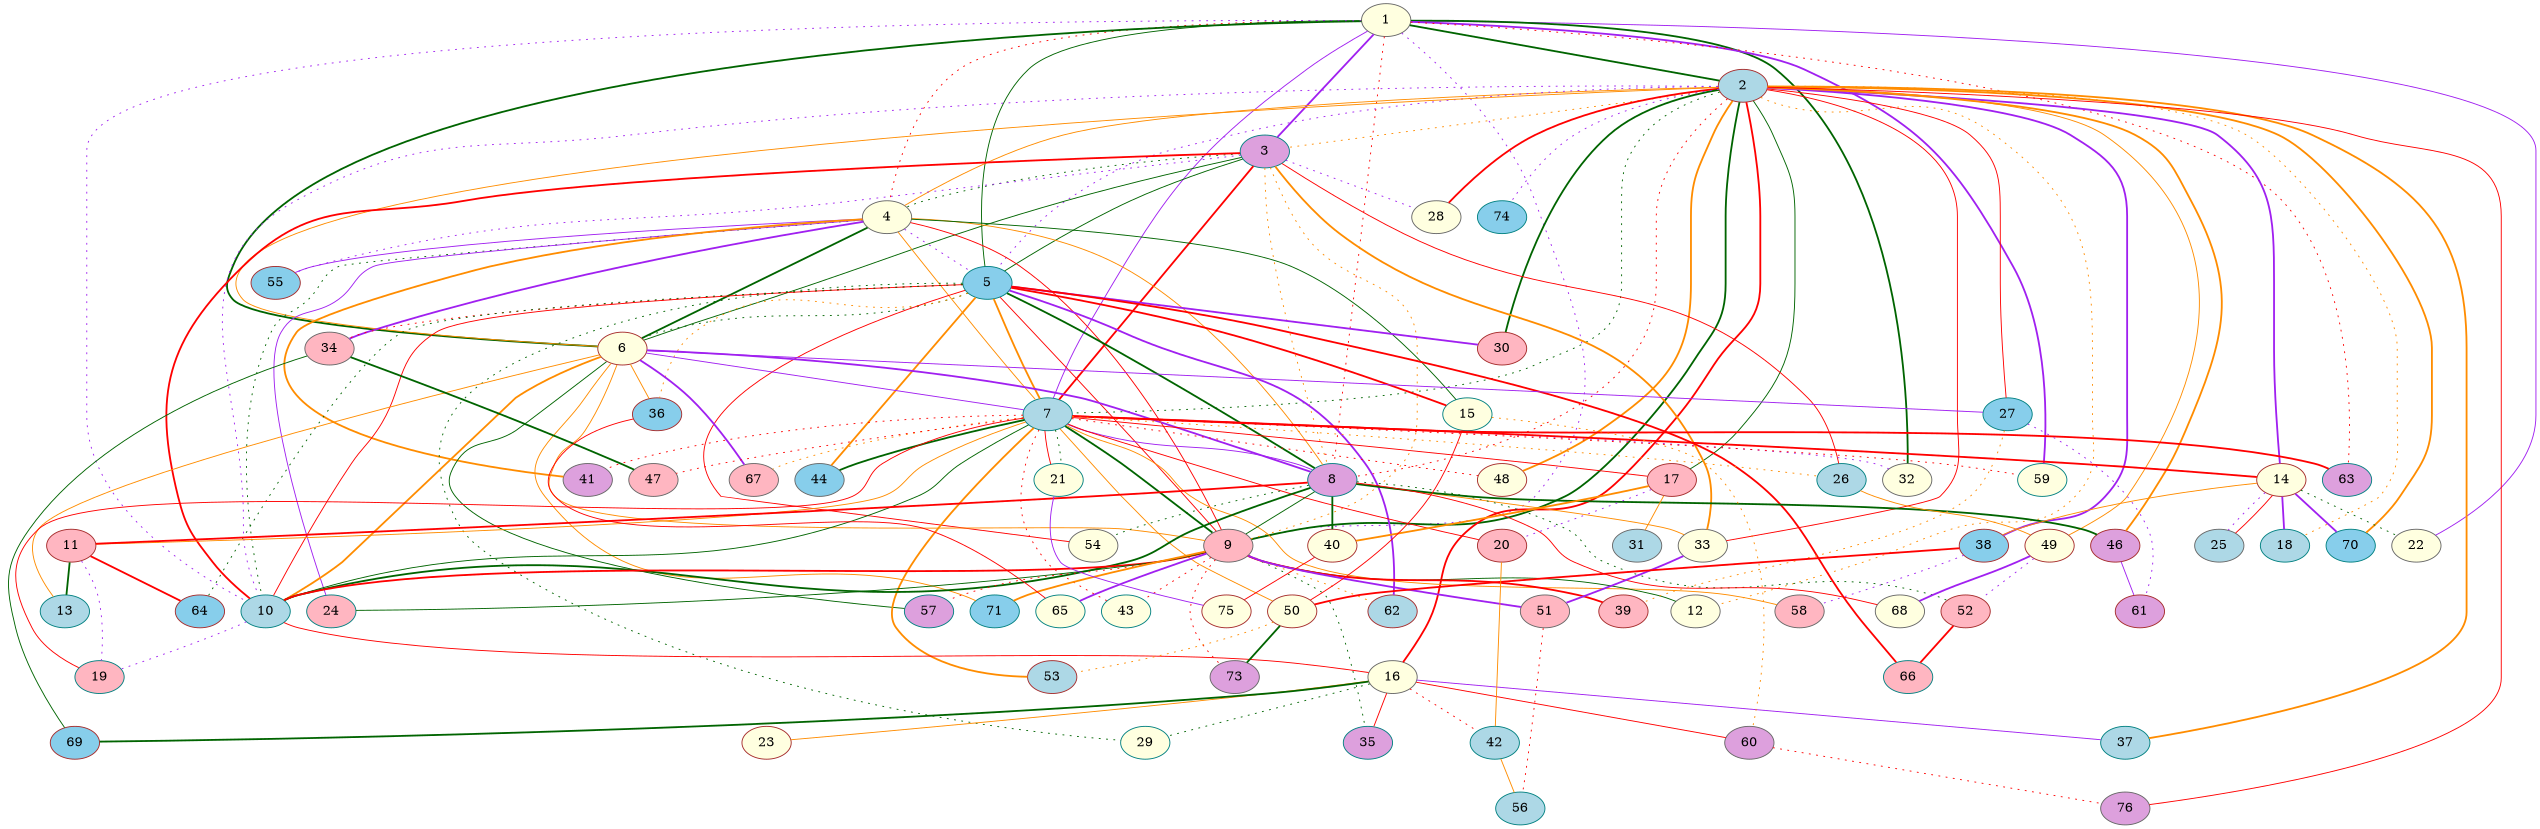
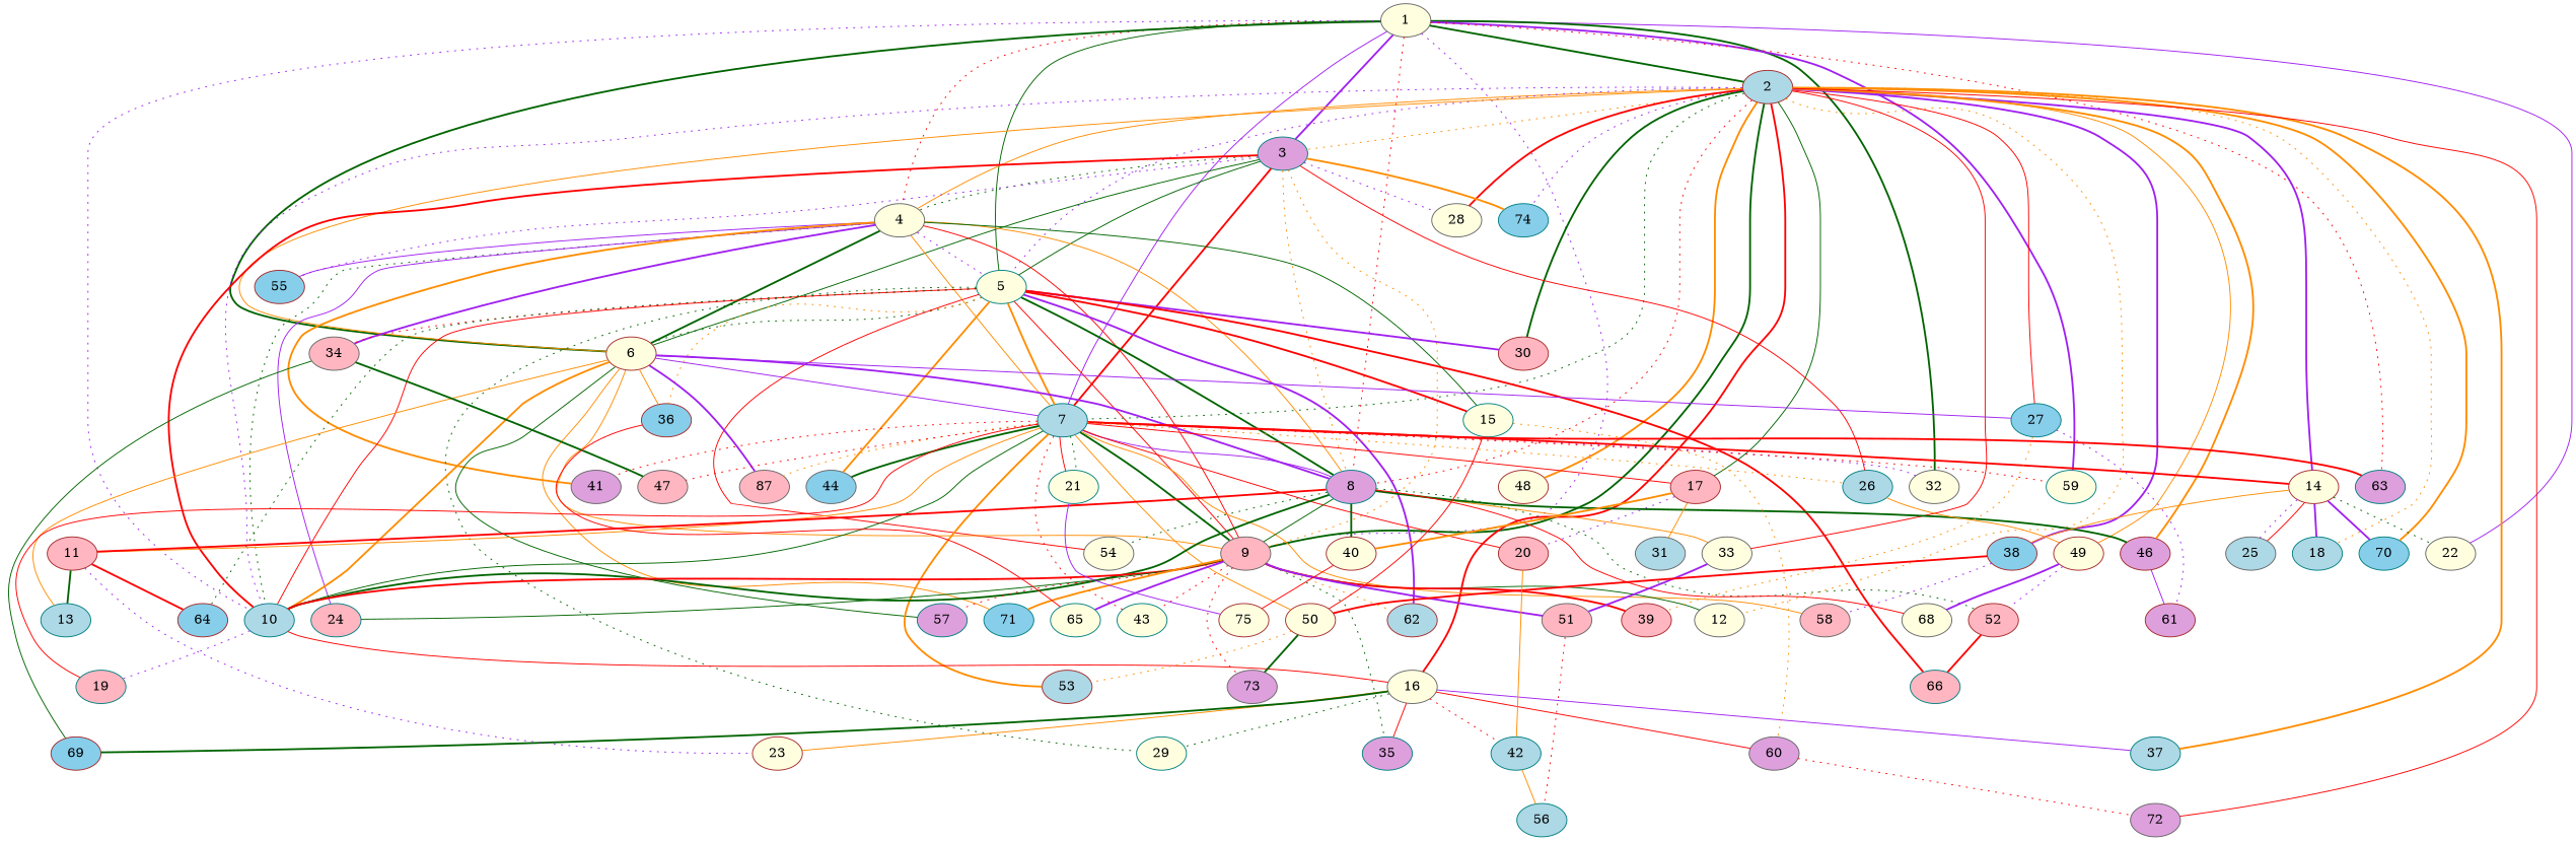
  graph {
    node [color=teal fillcolor=lightyellow style=filled]
    edge [color=red style=solid]
    1 [color=gray40]
    2 [color=brown fillcolor=lightblue]
    3 [fillcolor=plum]
    4 [color=gray40]
-   5 [fillcolor=skyblue]
+   5
    6 [color=brown]
    7 [fillcolor=lightblue]
    8 [fillcolor=plum]
    9 [color=gray40 fillcolor=lightpink]
    10 [fillcolor=lightblue]
    22 [color=gray40]
    32 [color=gray40]
    59
    63 [fillcolor=plum]
    12 [color=gray40]
    14 [color=brown]
    16 [color=gray40]
    17 [color=brown fillcolor=lightpink]
    18 [fillcolor=lightblue]
    27 [fillcolor=skyblue]
    28 [color=gray40]
    30 [color=brown fillcolor=lightpink]
    33 [color=gray40]
    37 [fillcolor=lightblue]
    38 [color=brown fillcolor=skyblue]
    46 [color=brown fillcolor=plum]
    48 [color=brown]
    49 [color=brown]
    70 [fillcolor=skyblue]
-   72 [color=gray40 fillcolor=plum label=76]
+   72 [color=gray40 fillcolor=plum]
    74 [fillcolor=skyblue]
    26 [fillcolor=lightblue]
    55 [color=brown fillcolor=skyblue]
    15
    24 [fillcolor=lightpink]
    34 [color=gray40 fillcolor=lightpink]
    41 [color=gray40 fillcolor=plum]
    29
    36 [color=brown fillcolor=skyblue]
    44 [color=gray40 fillcolor=skyblue]
    54 [color=gray40]
    62 [color=brown fillcolor=lightblue]
    64 [color=brown fillcolor=skyblue]
    66 [fillcolor=lightpink]
    13 [fillcolor=lightblue]
    57 [fillcolor=plum]
-   67 [color=gray40 fillcolor=lightpink]
+   67 [color=gray40 fillcolor=lightpink label=87]
    71 [fillcolor=skyblue]
    11 [color=brown fillcolor=lightpink]
    19 [fillcolor=lightpink]
    20 [color=brown fillcolor=lightpink]
    21
    43
    47 [color=gray40 fillcolor=lightpink]
    50 [color=brown]
    53 [color=brown fillcolor=lightblue]
    58 [color=gray40 fillcolor=lightpink]
    40 [color=brown]
    52 [color=brown fillcolor=lightpink]
    68 [color=gray40]
    35 [fillcolor=plum]
    39 [color=brown fillcolor=lightpink]
    51 [color=gray40 fillcolor=lightpink]
    65
    73 [color=gray40 fillcolor=plum]
    25 [color=gray40 fillcolor=lightblue]
    23 [color=brown]
    60 [color=gray40 fillcolor=plum]
    42 [fillcolor=lightblue]
    69 [color=brown fillcolor=skyblue]
    31 [color=gray40 fillcolor=lightblue]
    61 [color=brown fillcolor=plum]
    75 [color=brown]
    56 [fillcolor=lightblue]
    1 -- 2 [color=darkgreen style=bold]
    1 -- 3 [color=purple style=bold]
    1 -- 4 [style=dotted]
    1 -- 5 [color=darkgreen]
    1 -- 6 [color=darkgreen style=bold]
    1 -- 7 [color=purple]
    1 -- 8 [style=dotted]
    1 -- 9 [color=purple style=dotted]
    1 -- 10 [color=purple style=dotted]
    1 -- 22 [color=purple]
    1 -- 32 [color=darkgreen style=bold]
    1 -- 59 [color=purple style=bold]
    1 -- 63 [style=dotted]
    2 -- 3 [color=darkorange style=dotted]
    2 -- 4 [color=darkorange]
    2 -- 5 [color=purple style=dotted]
    2 -- 6 [color=darkorange]
    2 -- 7 [color=darkgreen style=dotted]
    2 -- 8 [style=dotted]
    2 -- 9 [color=darkgreen style=bold]
    2 -- 10 [color=purple style=dotted]
    2 -- 12 [color=darkorange style=dotted]
    2 -- 14 [color=purple style=bold]
    2 -- 16 [style=bold]
    2 -- 17 [color=darkgreen]
    2 -- 18 [color=darkorange style=dotted]
    2 -- 27
    2 -- 28 [style=bold]
    2 -- 30 [color=darkgreen style=bold]
    2 -- 33
    2 -- 37 [color=darkorange style=bold]
    2 -- 38 [color=purple style=bold]
    2 -- 46 [color=darkorange style=bold]
    2 -- 48 [color=darkorange style=bold]
    2 -- 49 [color=darkorange]
    2 -- 70 [color=darkorange style=bold]
    2 -- 72
    2 -- 74 [color=purple style=dotted]
    3 -- 4 [color=darkgreen style=dotted]
    3 -- 5 [color=darkgreen]
    3 -- 6 [color=darkgreen]
    3 -- 7 [style=bold]
    3 -- 8 [color=darkorange style=dotted]
    3 -- 9 [color=darkorange style=dotted]
    3 -- 10 [style=bold]
    3 -- 28 [color=purple style=dotted]
-   3 -- 33 [color=darkorange style=bold]
+   3 -- 74 [color=darkorange style=bold]
    3 -- 26
    3 -- 55 [color=purple style=dotted]
    4 -- 5 [color=purple style=dotted]
    4 -- 6 [color=darkgreen style=bold]
    4 -- 7 [color=darkorange]
    4 -- 8 [color=darkorange]
    4 -- 9
    4 -- 10 [color=darkgreen style=dotted]
    4 -- 55 [color=purple]
    4 -- 15 [color=darkgreen]
    4 -- 24 [color=purple]
    4 -- 34 [color=purple style=bold]
    4 -- 41 [color=darkorange style=bold]
    5 -- 6 [color=darkgreen style=dotted]
    5 -- 7 [color=darkorange style=bold]
    5 -- 8 [color=darkgreen style=bold]
    5 -- 9
    5 -- 10
    5 -- 30 [color=purple style=bold]
    5 -- 15 [style=bold]
    5 -- 34 [style=dotted]
    5 -- 29 [color=darkgreen style=dotted]
    5 -- 36 [color=darkorange style=dotted]
    5 -- 44 [color=darkorange style=bold]
    5 -- 54
    5 -- 62 [color=purple style=bold]
    5 -- 64 [color=darkgreen style=dotted]
    5 -- 66 [style=bold]
    6 -- 7 [color=purple]
    6 -- 8 [color=purple style=bold]
    6 -- 9 [color=darkorange]
    6 -- 10 [color=darkorange style=bold]
    6 -- 27 [color=purple]
    6 -- 36 [color=darkorange]
    6 -- 13 [color=darkorange]
    6 -- 57 [color=darkgreen]
    6 -- 67 [color=purple style=bold]
    6 -- 71 [color=darkorange]
    7 -- 8 [color=purple]
    7 -- 9 [color=darkgreen style=bold]
    7 -- 10 [color=darkgreen]
    7 -- 32 [color=purple style=dotted]
    7 -- 59 [style=dotted]
    7 -- 63 [style=bold]
    7 -- 14 [style=bold]
    7 -- 17
-   7 -- 48 [style=dotted]
    7 -- 26 [color=darkorange style=dotted]
    7 -- 41 [style=dotted]
    7 -- 44 [color=darkgreen style=bold]
    7 -- 67 [color=darkorange style=dotted]
    7 -- 11 [color=darkorange]
    7 -- 19
    7 -- 20
    7 -- 21
    7 -- 21 [color=darkgreen style=dotted]
    7 -- 43 [style=dotted]
    7 -- 47 [style=dotted]
    7 -- 50 [color=darkorange]
    7 -- 53 [color=darkorange style=bold]
    7 -- 58 [color=darkorange]
    8 -- 9 [color=darkgreen]
    8 -- 10 [color=darkgreen style=bold]
    8 -- 33 [color=darkorange]
    8 -- 46 [color=darkgreen style=bold]
    8 -- 54 [color=darkgreen style=dotted]
    8 -- 11 [style=bold]
    8 -- 40 [color=darkgreen style=bold]
    8 -- 52 [color=darkgreen style=dotted]
    8 -- 68
    9 -- 10 [style=bold]
    9 -- 12 [color=darkgreen]
    9 -- 24 [color=darkgreen]
    9 -- 62 [color=darkorange style=dotted]
    9 -- 57 [style=dotted]
    9 -- 71 [color=darkorange style=bold]
    9 -- 43 [style=dotted]
    9 -- 35 [color=darkgreen style=dotted]
    9 -- 39 [style=bold]
    9 -- 51 [color=purple style=bold]
    9 -- 65 [color=purple style=bold]
    9 -- 73 [style=dotted]
    10 -- 16
    10 -- 19 [color=purple style=dotted]
    14 -- 22 [color=darkgreen style=dotted]
    14 -- 18 [color=purple style=bold]
    14 -- 38 [color=darkorange]
    14 -- 70 [color=purple style=bold]
    14 -- 25 [color=purple style=dotted]
    14 -- 25
    16 -- 37 [color=purple]
    16 -- 29 [color=darkgreen style=dotted]
    16 -- 35
    16 -- 23 [color=darkorange]
    16 -- 60
    16 -- 42 [style=dotted]
    16 -- 69 [color=darkgreen style=bold]
    17 -- 20 [color=purple style=dotted]
    17 -- 40 [color=darkorange style=bold]
    17 -- 31 [color=darkorange]
    27 -- 39 [color=darkorange style=dotted]
    27 -- 61 [color=purple style=dotted]
    33 -- 51 [color=purple style=bold]
    38 -- 50 [style=bold]
    38 -- 58 [color=purple style=dotted]
    46 -- 61 [color=purple]
    49 -- 52 [color=purple style=dotted]
    49 -- 68 [color=purple style=bold]
    26 -- 49 [color=darkorange]
    15 -- 50
    15 -- 60 [color=darkorange style=dotted]
    34 -- 47 [color=darkgreen style=bold]
    34 -- 69 [color=darkgreen]
    36 -- 65
    11 -- 64 [style=bold]
    11 -- 13 [color=darkgreen style=bold]
-   11 -- 19 [color=purple style=dotted]
+   11 -- 23 [color=purple style=dotted]
    20 -- 42 [color=darkorange]
    21 -- 75 [color=purple]
    50 -- 53 [color=darkorange style=dotted]
    50 -- 73 [color=darkgreen style=bold]
    40 -- 75
    52 -- 66 [style=bold]
    51 -- 56 [style=dotted]
    60 -- 72 [style=dotted]
    42 -- 56 [color=darkorange]
  }
